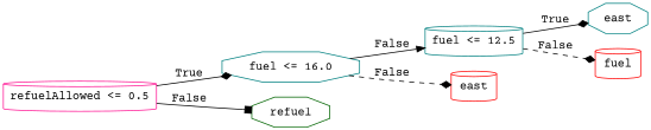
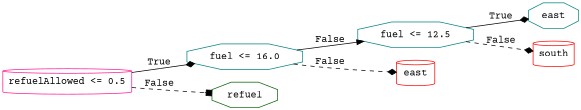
  digraph {
    fontname="Courier Prime"
    rankdir=LR
    node [color=teal fontname="Courier Prime" shape=cylinder]
    edge [arrowhead=diamond fontname="Courier Prime"]
    n1 [color=deeppink label="refuelAllowed <= 0.5"]
    n2 [label="fuel <= 16.0" shape=octagon]
    n3 [color=darkgreen label=refuel shape=octagon]
-   n4 [label="fuel <= 12.5"]
+   n4 [label="fuel <= 12.5" shape=octagon]
    n5 [color=red label=east]
    n6 [label=east shape=octagon]
-   n7 [color=red label=fuel]
+   n7 [color=red label=south]
    n1 -> n2 [label=True]
-   n1 -> n3 [arrowhead=box label=False style=solid]
+   n1 -> n3 [arrowhead=box label=False style=dashed]
    n2 -> n4 [arrowhead=normal label=False]
    n2 -> n5 [label=False style=dashed]
    n4 -> n6 [label=True]
    n4 -> n7 [label=False style=dashed]
  }
